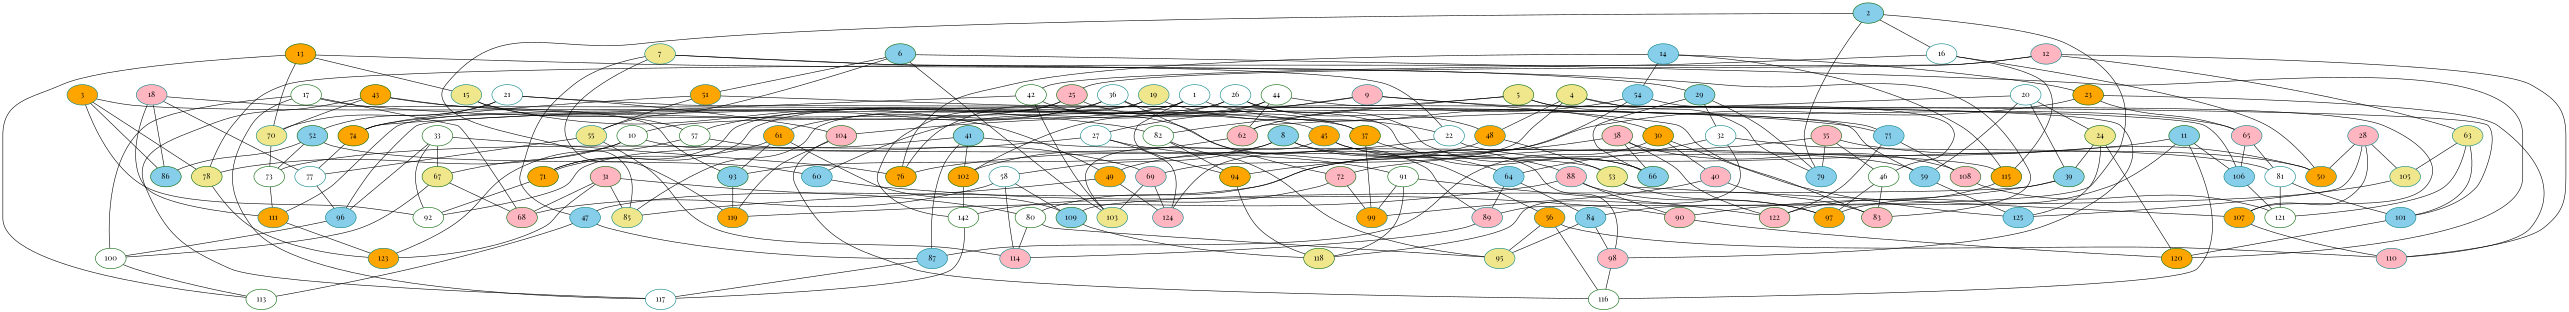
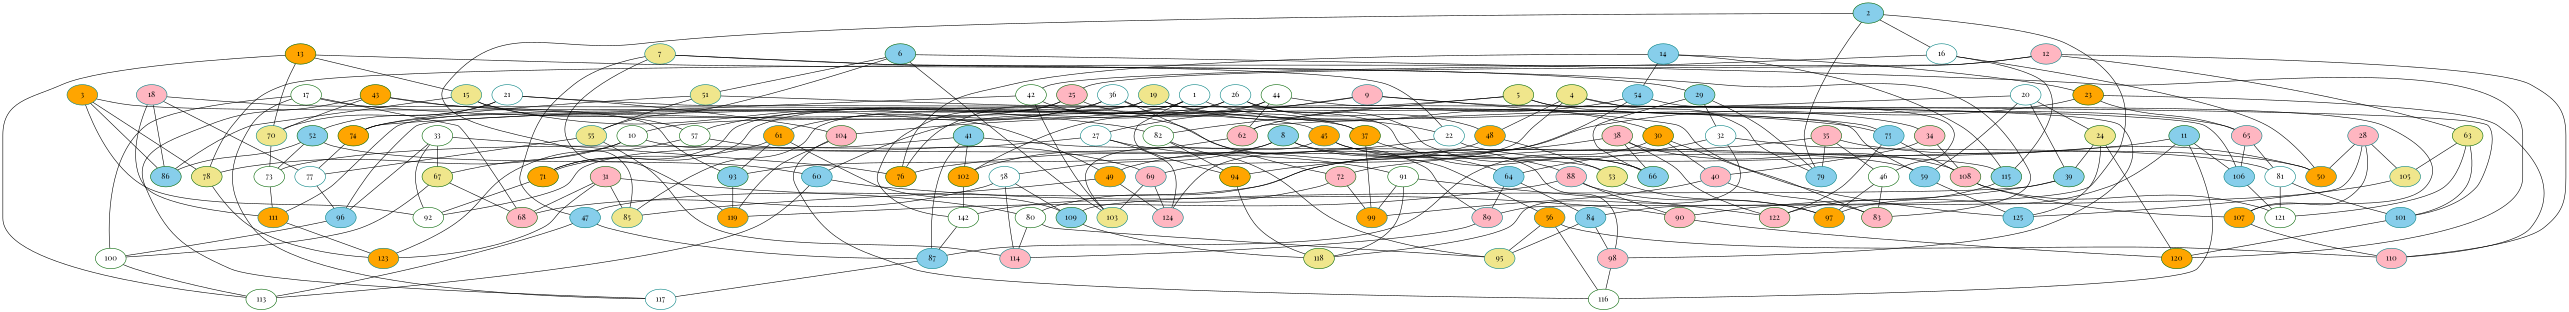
  graph {
    fontname="Playfair Display"
    node [color=teal fillcolor=white fontname="Playfair Display" style=filled]
    edge [fontname="Playfair Display"]
    10 [color=darkgreen]
    1
    30 [color=darkgreen fillcolor=orange]
    76 [color=darkgreen fillcolor=orange]
    94 [color=darkgreen fillcolor=orange]
    78 [color=darkgreen fillcolor=khaki]
    53 [color=darkgreen fillcolor=khaki]
    67 [color=darkgreen fillcolor=khaki]
    125 [fillcolor=skyblue]
    40 [fillcolor=lightpink]
    87 [fillcolor=skyblue]
    118 [color=darkgreen fillcolor=khaki]
    2 [color=darkgreen fillcolor=skyblue]
    16
    79 [fillcolor=skyblue]
    84 [fillcolor=skyblue]
    85 [fillcolor=khaki]
-   115 [color=darkgreen fillcolor=orange]
+   115 [color=darkgreen fillcolor=skyblue]
    42 [color=darkgreen]
    50 [fillcolor=orange]
    98 [fillcolor=lightpink]
    95 [fillcolor=khaki]
    3 [fillcolor=orange]
    45 [fillcolor=orange]
    86 [color=darkgreen fillcolor=skyblue]
    92 [color=darkgreen]
    103 [fillcolor=khaki]
    64 [fillcolor=skyblue]
    123 [fillcolor=orange]
    4 [color=darkgreen fillcolor=khaki]
    48 [fillcolor=orange]
    69 [fillcolor=lightpink]
    49 [fillcolor=orange]
    124 [fillcolor=lightpink]
    116 [color=darkgreen]
    5 [color=darkgreen fillcolor=khaki]
    46 [color=darkgreen]
    65 [fillcolor=lightpink]
    82 [color=darkgreen]
    96 [fillcolor=skyblue]
    83 [color=darkgreen fillcolor=lightpink]
    97 [fillcolor=orange]
    106 [fillcolor=skyblue]
    81
    100 [color=darkgreen]
    6 [color=darkgreen fillcolor=skyblue]
-   51 [fillcolor=orange]
+   51 [fillcolor=khaki]
    55 [fillcolor=khaki]
    120 [color=darkgreen fillcolor=orange]
    75 [fillcolor=skyblue]
    74 [color=darkgreen fillcolor=orange]
    77
    114 [fillcolor=lightpink]
    7 [fillcolor=khaki]
    22
    29 [color=darkgreen fillcolor=skyblue]
    47 [fillcolor=skyblue]
    119 [fillcolor=orange]
    66 [color=darkgreen fillcolor=skyblue]
    32
    113 [color=darkgreen]
    8 [color=darkgreen fillcolor=skyblue]
    56 [fillcolor=orange]
    58
    59 [fillcolor=skyblue]
    93 [color=darkgreen fillcolor=skyblue]
    110 [fillcolor=lightpink]
    68 [color=darkgreen fillcolor=lightpink]
    109 [color=darkgreen fillcolor=skyblue]
    9 [fillcolor=lightpink]
    27
    104 [color=darkgreen fillcolor=lightpink]
    73 [color=darkgreen]
    91 [color=darkgreen]
    121 [color=darkgreen]
    107 [fillcolor=orange]
    11 [color=darkgreen fillcolor=skyblue]
    72 [color=darkgreen fillcolor=lightpink]
    n79 [color=darkgreen label=142]
    99 [fillcolor=orange]
    12 [fillcolor=lightpink]
    25 [color=darkgreen fillcolor=lightpink]
-   63 [fillcolor=khaki]
+   63 [color=darkgreen fillcolor=khaki]
    37 [color=darkgreen fillcolor=orange]
    105 [fillcolor=khaki]
    101 [fillcolor=skyblue]
    13 [color=darkgreen fillcolor=orange]
    15 [fillcolor=khaki]
    70 [fillcolor=khaki]
    57 [color=darkgreen]
    14 [fillcolor=skyblue]
    23 [color=darkgreen fillcolor=orange]
    54 [fillcolor=skyblue]
    80 [color=darkgreen]
    62 [color=darkgreen fillcolor=lightpink]
    122 [color=darkgreen fillcolor=lightpink]
    89 [fillcolor=lightpink]
    17 [color=darkgreen]
    117
    108 [color=darkgreen fillcolor=lightpink]
    18 [fillcolor=lightpink]
    111 [fillcolor=orange]
    88 [fillcolor=lightpink]
    19 [fillcolor=khaki]
+   34 [color=darkgreen fillcolor=lightpink]
    20
    24 [color=darkgreen fillcolor=khaki]
    39 [color=darkgreen fillcolor=skyblue]
    90 [color=darkgreen fillcolor=lightpink]
    102 [color=darkgreen fillcolor=orange]
    21
    52 [color=darkgreen fillcolor=skyblue]
    60 [fillcolor=skyblue]
    26
    71 [color=darkgreen fillcolor=orange]
    28 [fillcolor=lightpink]
    31 [color=darkgreen fillcolor=lightpink]
    33 [color=darkgreen]
    35 [color=darkgreen fillcolor=lightpink]
    36
    61 [fillcolor=orange]
    38 [color=darkgreen fillcolor=lightpink]
    41 [color=darkgreen fillcolor=skyblue]
    43 [color=darkgreen fillcolor=orange]
    44 [color=darkgreen]
    10 -- 78
    10 -- 53
    10 -- 67
    1 -- 10
    1 -- 30
    1 -- 76
    1 -- 94
    30 -- 125
    30 -- 40
    30 -- 87
    94 -- 118
    78 -- 123
    53 -- 97
-   53 -- 107
+   108 -- 107
    67 -- 100
    67 -- 68
    40 -- 83
    40 -- 99
    87 -- 117
    2 -- 16
    2 -- 79
    2 -- 84
    2 -- 85
    16 -- 115
    16 -- 42
    16 -- 50
    84 -- 98
    84 -- 95
    115 -- 122
    42 -- 103
    42 -- 74
    42 -- 89
    98 -- 116
    3 -- 78
    3 -- 45
    3 -- 86
    3 -- 92
    45 -- 98
    45 -- 103
    45 -- 64
    64 -- 84
    64 -- 89
    4 -- 79
    4 -- 98
    4 -- 48
    4 -- 69
    48 -- 53
    48 -- 49
    69 -- 103
    69 -- 124
    49 -- 85
    49 -- 124
    5 -- 46
    5 -- 65
    5 -- 82
    5 -- 96
    46 -- 83
    46 -- 97
    65 -- 106
    65 -- 81
    82 -- 94
    82 -- 95
    96 -- 100
    106 -- 121
    81 -- 121
    81 -- 101
    100 -- 113
    6 -- 103
    6 -- 51
    6 -- 55
    6 -- 120
    51 -- 55
    51 -- 75
    51 -- 74
    55 -- 77
    55 -- 114
    75 -- 122
    75 -- 108
    74 -- 77
    77 -- 96
    7 -- 22
    7 -- 29
    7 -- 47
    7 -- 119
    22 -- 76
    22 -- 50
    29 -- 79
    29 -- 66
    29 -- 32
    47 -- 87
    47 -- 113
    32 -- 118
    32 -- 64
    32 -- 81
    8 -- 56
    8 -- 58
    8 -- 59
    8 -- 93
    56 -- 95
    56 -- 116
    56 -- 110
    58 -- 114
    58 -- 68
    58 -- 109
    59 -- 125
    93 -- 119
    109 -- 118
    9 -- 83
    9 -- 106
    9 -- 27
    9 -- 104
    27 -- 124
    27 -- 73
    27 -- 91
    104 -- 116
    104 -- 119
    73 -- 111
    91 -- 118
    91 -- 99
    91 -- 122
    107 -- 110
    11 -- 116
    11 -- 97
    11 -- 106
    11 -- 72
    72 -- n79
    72 -- 99
-   n79 -- 117
+   n79 -- 87
    12 -- 78
    12 -- 110
    12 -- 25
    12 -- 63
    25 -- 74
    25 -- n79
    25 -- 37
    63 -- 121
    63 -- 105
    63 -- 101
    37 -- 99
    37 -- 88
    105 -- 125
    101 -- 120
    13 -- 83
    13 -- 113
    13 -- 15
    13 -- 70
+   15 -- 86
    15 -- 49
    15 -- 57
    70 -- 73
    57 -- 123
    57 -- 69
    14 -- 76
    14 -- 115
    14 -- 23
    14 -- 54
    23 -- 65
    23 -- 110
    23 -- 80
    54 -- 124
    54 -- 107
    54 -- 62
    80 -- 95
    80 -- 114
    62 -- 102
    89 -- 114
    17 -- 100
    17 -- 75
    17 -- 68
    17 -- 117
    108 -- 121
    18 -- 86
    18 -- 77
    18 -- 37
    18 -- 111
    111 -- 123
    88 -- 97
    88 -- 119
    88 -- 90
    19 -- 85
    19 -- 22
    19 -- 111
+   19 -- 34
+   34 -- 40
+   34 -- 108
    20 -- 59
    20 -- 62
    20 -- 24
    20 -- 39
    24 -- 125
    24 -- 120
    24 -- 39
    39 -- 109
    39 -- 90
    90 -- 120
    102 -- n79
    21 -- 59
    21 -- 104
    21 -- 70
    21 -- 52
    52 -- 86
    52 -- 73
    52 -- 60
+   60 -- 113
    60 -- 90
    26 -- 48
    26 -- 66
    26 -- 60
    26 -- 71
    71 -- 92
    28 -- 50
    28 -- 107
    28 -- 105
    28 -- 89
    31 -- 85
    31 -- 123
    31 -- 68
    31 -- 80
    33 -- 76
    33 -- 67
    33 -- 92
    33 -- 96
    35 -- 79
    35 -- 50
    35 -- 46
    35 -- 47
    36 -- 66
    36 -- 72
    36 -- 57
    36 -- 61
    61 -- 93
    61 -- 109
    61 -- 71
    38 -- 94
    38 -- 66
    38 -- 122
    38 -- 108
    41 -- 87
    41 -- 115
    41 -- 92
    41 -- 102
    43 -- 82
    43 -- 93
    43 -- 70
    43 -- 117
    44 -- 101
    44 -- 62
    44 -- 102
    44 -- 71
  }
